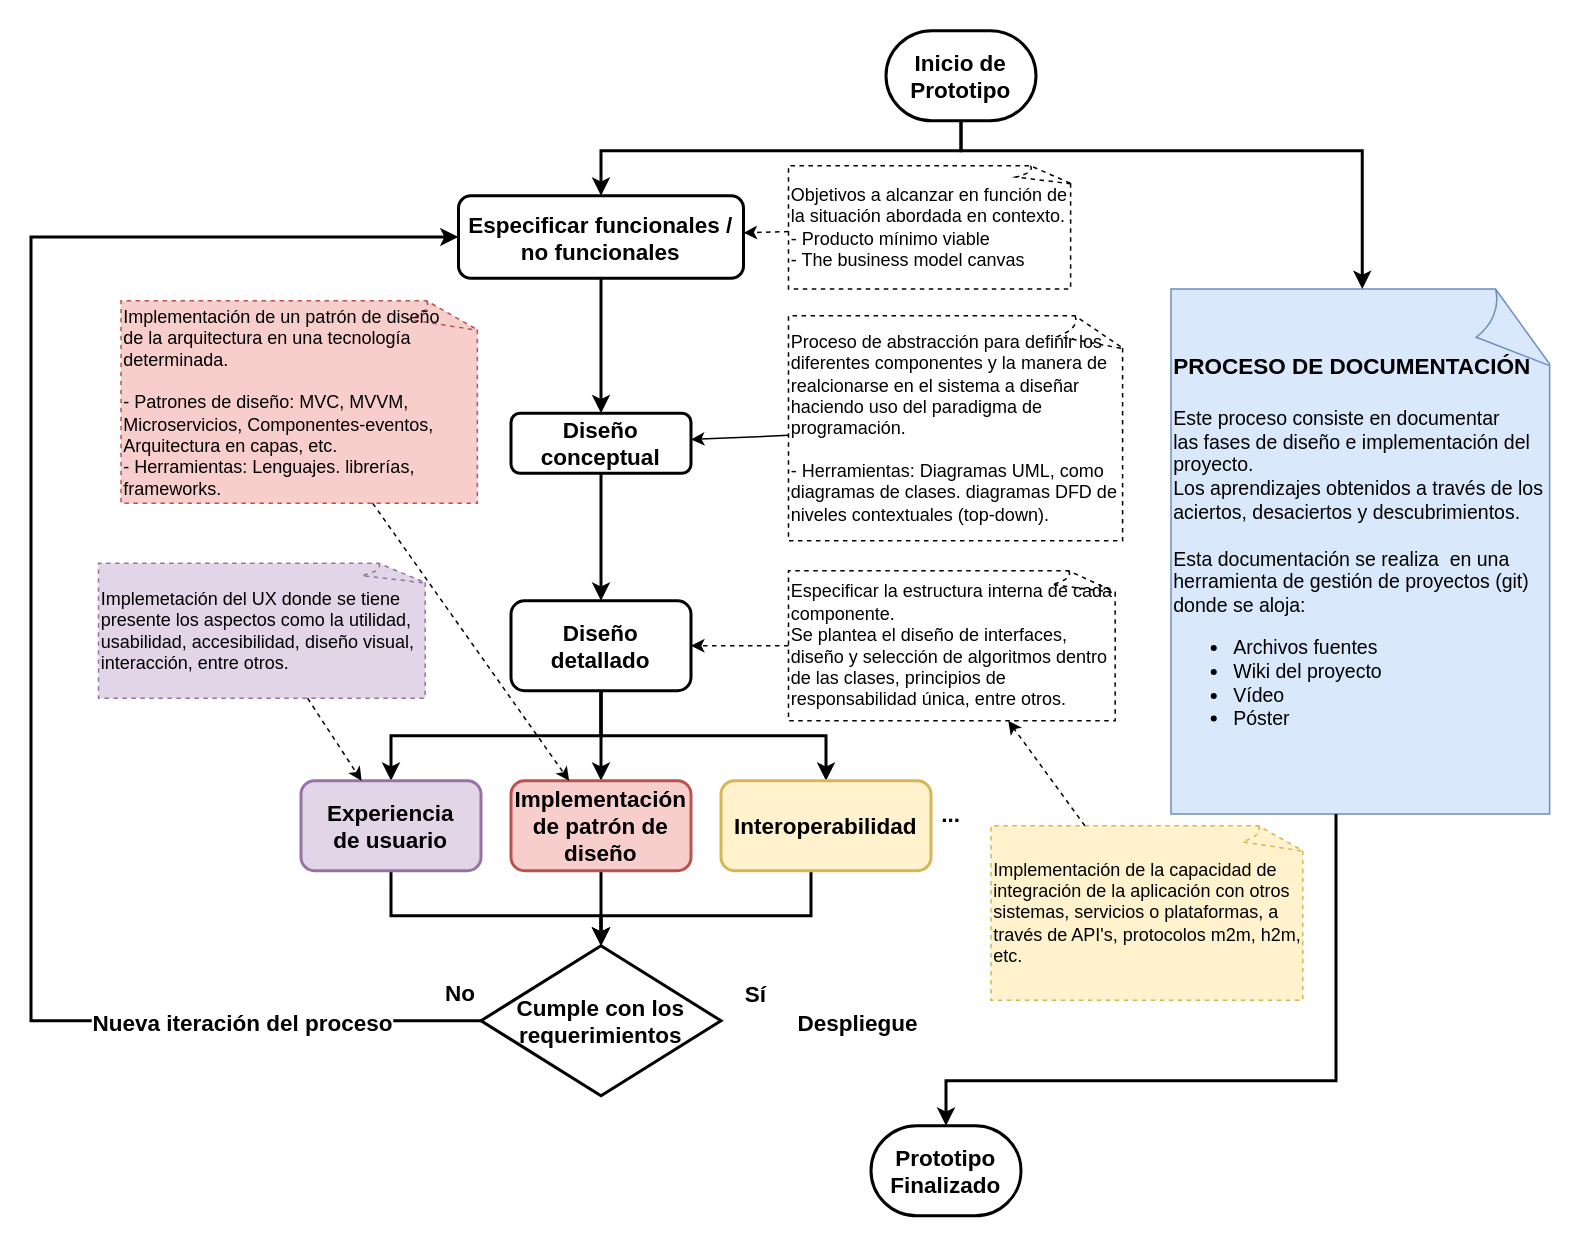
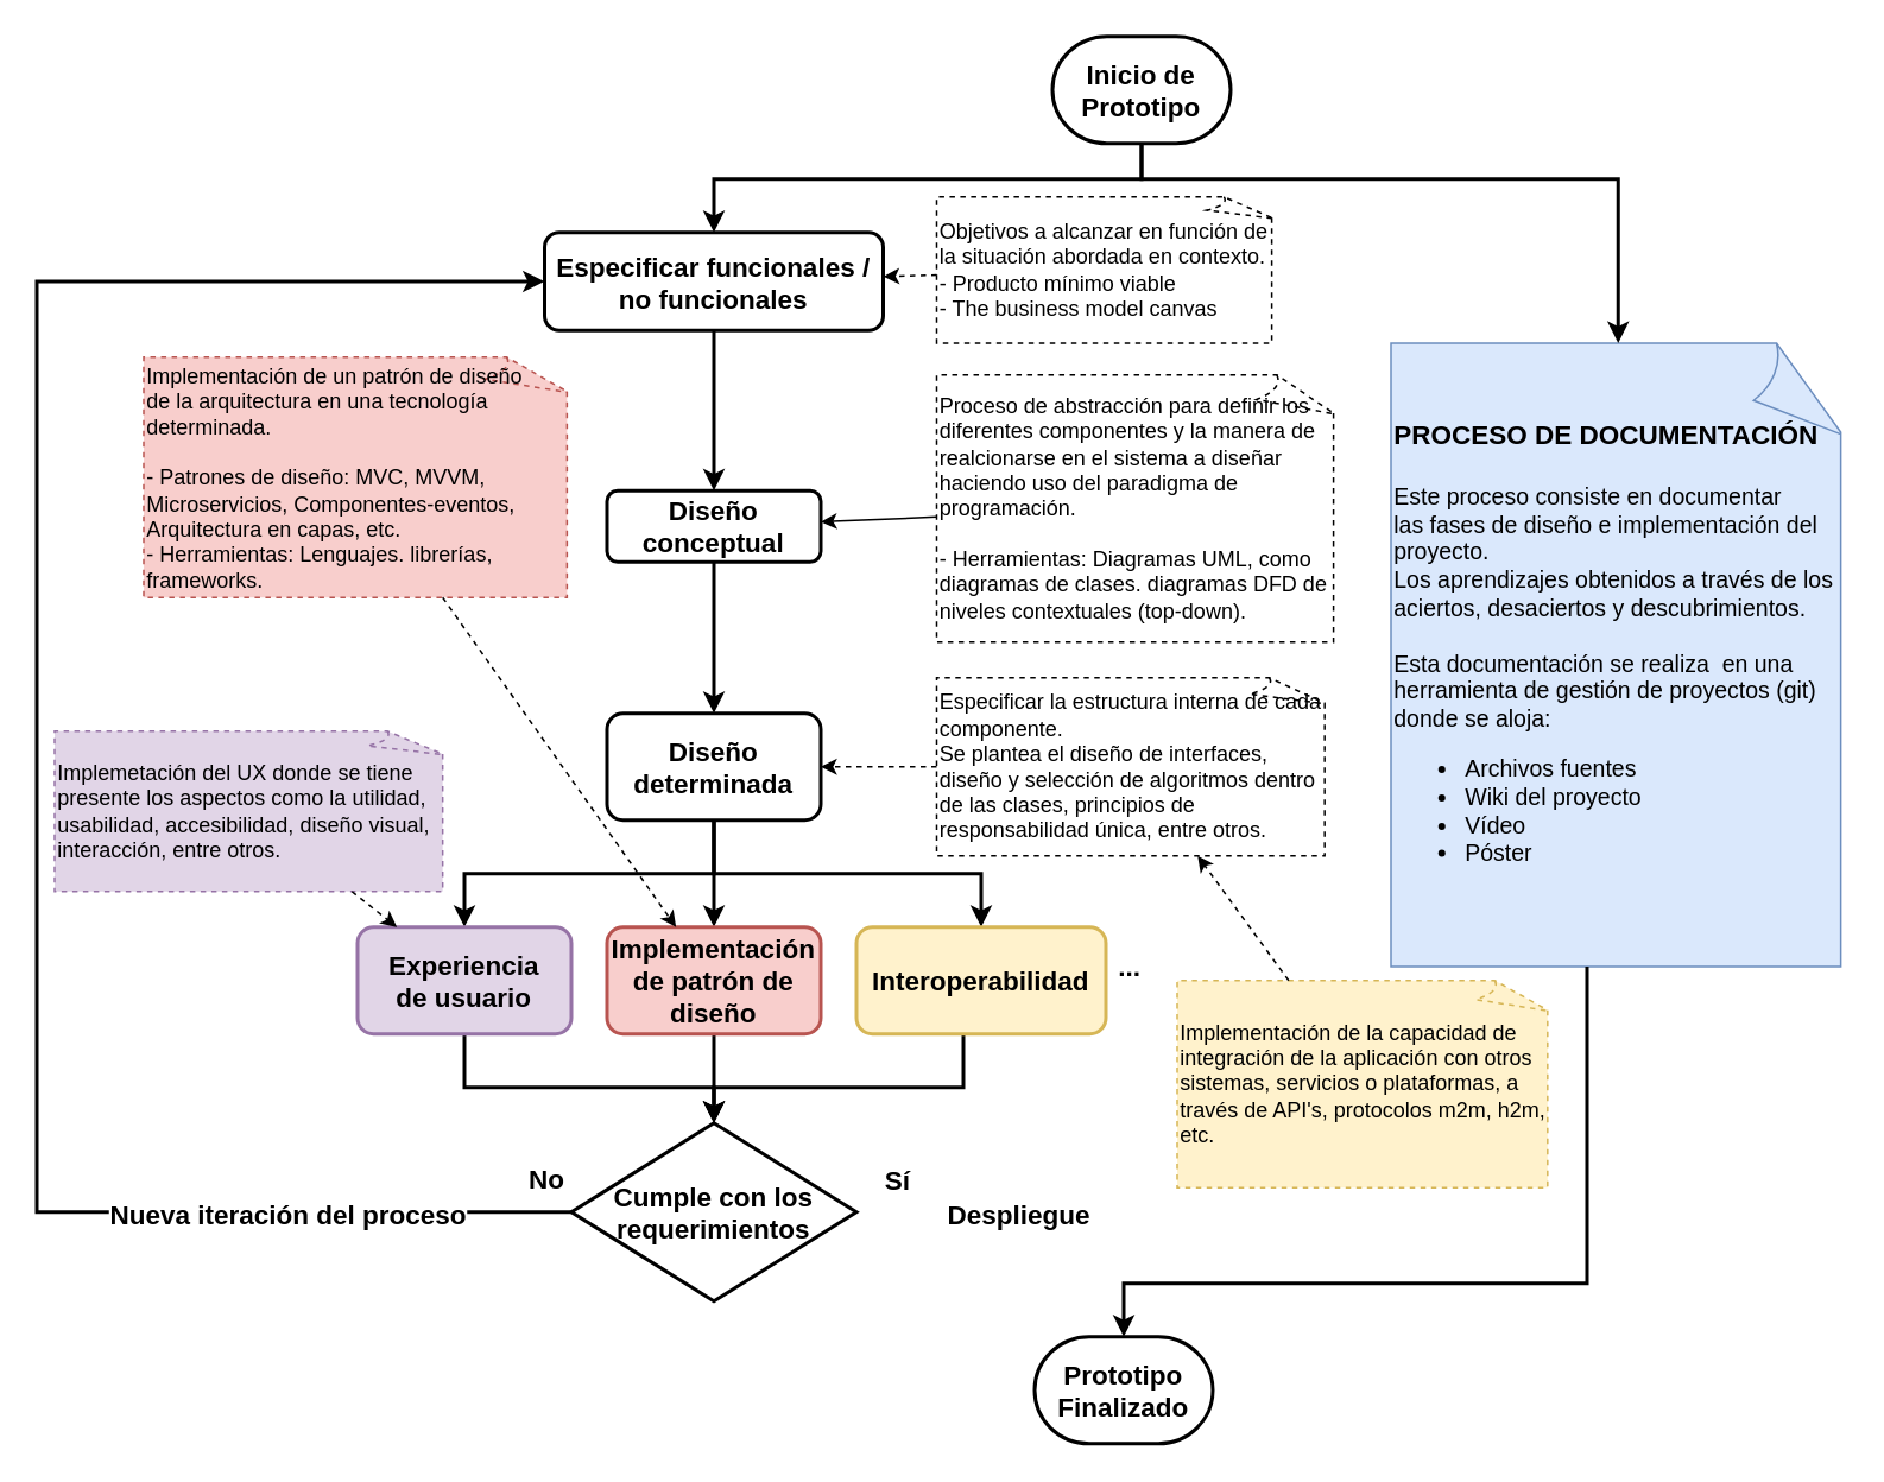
  <mxCell id="0" />
  <mxCell id="1" parent="0" />
  <mxCell id="2" style="edgeStyle=orthogonalEdgeStyle;rounded=0;orthogonalLoop=1;jettySize=auto;html=1;entryX=0.5;entryY=0;entryDx=0;entryDy=0;exitX=0.5;exitY=1;exitDx=0;exitDy=0;exitPerimeter=0;strokeWidth=2;" parent="1" source="26" target="4" edge="1"><mxGeometry relative="1" as="geometry"><Array as="points"><mxPoint x="640" y="100" /><mxPoint x="400" y="100" /></Array></mxGeometry></mxCell>
  <mxCell id="3" style="edgeStyle=orthogonalEdgeStyle;rounded=0;orthogonalLoop=1;jettySize=auto;html=1;exitX=0.5;exitY=1;exitDx=0;exitDy=0;entryX=0.5;entryY=0;entryDx=0;entryDy=0;strokeWidth=2;" parent="1" source="4" target="6" edge="1"><mxGeometry relative="1" as="geometry" /></mxCell>
  <mxCell id="4" value="Especificar funcionales / no funcionales" style="rounded=1;whiteSpace=wrap;html=1;fontSize=15;fontStyle=1;strokeWidth=2;" parent="1" vertex="1"><mxGeometry x="305" y="130" width="190" height="55" as="geometry" /></mxCell>
  <mxCell id="5" style="edgeStyle=orthogonalEdgeStyle;rounded=0;orthogonalLoop=1;jettySize=auto;html=1;exitX=0.5;exitY=1;exitDx=0;exitDy=0;entryX=0.5;entryY=0;entryDx=0;entryDy=0;strokeWidth=2;" parent="1" source="6" target="10" edge="1"><mxGeometry relative="1" as="geometry"><mxPoint x="400" y="300" as="targetPoint" /></mxGeometry></mxCell>
  <mxCell id="6" value="Diseño conceptual" style="rounded=1;whiteSpace=wrap;html=1;fontSize=15;fontStyle=1;strokeWidth=2;" parent="1" vertex="1"><mxGeometry x="340" y="275" width="120" height="40" as="geometry" /></mxCell>
  <mxCell id="7" style="edgeStyle=orthogonalEdgeStyle;rounded=0;orthogonalLoop=1;jettySize=auto;html=1;entryX=0.5;entryY=0;entryDx=0;entryDy=0;strokeWidth=2;" parent="1" source="10" target="14" edge="1"><mxGeometry relative="1" as="geometry" /></mxCell>
  <mxCell id="8" style="edgeStyle=orthogonalEdgeStyle;rounded=0;orthogonalLoop=1;jettySize=auto;html=1;entryX=0.5;entryY=0;entryDx=0;entryDy=0;strokeWidth=2;" parent="1" source="10" target="18" edge="1"><mxGeometry relative="1" as="geometry"><Array as="points"><mxPoint x="400" y="490" /><mxPoint x="550" y="490" /></Array></mxGeometry></mxCell>
  <mxCell id="9" style="edgeStyle=orthogonalEdgeStyle;rounded=0;orthogonalLoop=1;jettySize=auto;html=1;exitX=0.5;exitY=1;exitDx=0;exitDy=0;strokeWidth=2;" parent="1" source="10" target="16" edge="1"><mxGeometry relative="1" as="geometry"><Array as="points"><mxPoint x="400" y="490" /><mxPoint x="260" y="490" /></Array></mxGeometry></mxCell>
- <mxCell id="10" value="Diseño detallado" style="rounded=1;whiteSpace=wrap;html=1;fontSize=15;fontStyle=1;strokeWidth=2;" parent="1" vertex="1"><mxGeometry x="340" y="400" width="120" height="60" as="geometry" /></mxCell>
+ <mxCell id="10" value="Diseño determinada" style="rounded=1;whiteSpace=wrap;html=1;fontSize=15;fontStyle=1;strokeWidth=2;" parent="1" vertex="1"><mxGeometry x="340" y="400" width="120" height="60" as="geometry" /></mxCell>
  <mxCell id="11" style="edgeStyle=orthogonalEdgeStyle;rounded=0;orthogonalLoop=1;jettySize=auto;html=1;entryX=0;entryY=0.5;entryDx=0;entryDy=0;exitX=0;exitY=0.5;exitDx=0;exitDy=0;strokeWidth=2;" parent="1" source="36" target="4" edge="1"><mxGeometry relative="1" as="geometry"><Array as="points"><mxPoint x="20" y="680" /><mxPoint x="20" y="158" /></Array><mxPoint x="340" y="650" as="sourcePoint" /><mxPoint x="270" y="180" as="targetPoint" /></mxGeometry></mxCell>
  <mxCell id="12" value="Nueva iteración del proceso" style="edgeLabel;html=1;align=center;verticalAlign=middle;resizable=0;points=[];fontStyle=1;fontSize=15;" parent="11" vertex="1" connectable="0"><mxGeometry x="-0.8" y="3" relative="1" as="geometry"><mxPoint x="-49" y="-3" as="offset" /></mxGeometry></mxCell>
  <mxCell id="13" style="edgeStyle=orthogonalEdgeStyle;rounded=0;orthogonalLoop=1;jettySize=auto;html=1;entryX=0.5;entryY=0;entryDx=0;entryDy=0;strokeWidth=2;" parent="1" source="14" edge="1"><mxGeometry relative="1" as="geometry"><mxPoint x="400" y="630" as="targetPoint" /></mxGeometry></mxCell>
  <mxCell id="14" value="Implementación de patrón de diseño" style="rounded=1;whiteSpace=wrap;html=1;fillColor=#f8cecc;strokeColor=#b85450;fontSize=15;fontStyle=1;strokeWidth=2;" parent="1" vertex="1"><mxGeometry x="340" y="520" width="120" height="60" as="geometry" /></mxCell>
  <mxCell id="15" style="edgeStyle=orthogonalEdgeStyle;rounded=0;orthogonalLoop=1;jettySize=auto;html=1;exitX=0.5;exitY=1;exitDx=0;exitDy=0;entryX=0.5;entryY=0;entryDx=0;entryDy=0;strokeWidth=2;" parent="1" source="16" edge="1"><mxGeometry relative="1" as="geometry"><Array as="points"><mxPoint x="260" y="610" /><mxPoint x="400" y="610" /></Array><mxPoint x="400" y="630" as="targetPoint" /></mxGeometry></mxCell>
  <mxCell id="16" value="Experiencia&lt;div&gt;de usuario&lt;/div&gt;" style="rounded=1;whiteSpace=wrap;html=1;fillColor=#e1d5e7;strokeColor=#9673a6;fontSize=15;fontStyle=1;strokeWidth=2;" parent="1" vertex="1"><mxGeometry x="200" y="520" width="120" height="60" as="geometry" /></mxCell>
  <mxCell id="17" style="edgeStyle=orthogonalEdgeStyle;rounded=0;orthogonalLoop=1;jettySize=auto;html=1;entryX=0.5;entryY=0;entryDx=0;entryDy=0;strokeWidth=2;" parent="1" source="18" edge="1"><mxGeometry relative="1" as="geometry"><Array as="points"><mxPoint x="540" y="610" /><mxPoint x="400" y="610" /></Array><mxPoint x="400" y="630" as="targetPoint" /></mxGeometry></mxCell>
  <mxCell id="18" value="Interoperabilidad" style="rounded=1;whiteSpace=wrap;html=1;fillColor=#fff2cc;strokeColor=#d6b656;fontSize=15;fontStyle=1;strokeWidth=2;" parent="1" vertex="1"><mxGeometry x="480" y="520" width="140" height="60" as="geometry" /></mxCell>
  <mxCell id="19" value="Implementación de la capacidad de integración de la aplicación con otros sistemas, servicios o plataformas, a través de API's, protocolos m2m, h2m, etc." style="whiteSpace=wrap;html=1;shape=mxgraph.basic.document;align=left;dashed=1;fillColor=#fff2cc;strokeColor=#d6b656;" parent="1" vertex="1"><mxGeometry x="660" y="550" width="210" height="116.25" as="geometry" /></mxCell>
  <mxCell id="20" value="" style="endArrow=classic;html=1;rounded=0;dashed=1;" parent="1" source="19" target="31" edge="1"><mxGeometry width="50" height="50" relative="1" as="geometry"><mxPoint x="320" y="500" as="sourcePoint" /><mxPoint x="370" y="450" as="targetPoint" /></mxGeometry></mxCell>
- <mxCell id="21" value="Implemetación del UX donde se tiene presente los aspectos como la utilidad, usabilidad, accesibilidad, diseño visual, interacción, entre otros." style="whiteSpace=wrap;html=1;shape=mxgraph.basic.document;align=left;dashed=1;fillColor=#e1d5e7;strokeColor=#9673a6;" parent="1" vertex="1"><mxGeometry x="65" y="375" width="220" height="90" as="geometry" /></mxCell>
+ <mxCell id="21" value="Implemetación del UX donde se tiene presente los aspectos como la utilidad, usabilidad, accesibilidad, diseño visual, interacción, entre otros." style="whiteSpace=wrap;html=1;shape=mxgraph.basic.document;align=left;dashed=1;fillColor=#e1d5e7;strokeColor=#9673a6;" parent="1" vertex="1"><mxGeometry x="30" y="410" width="220" height="90" as="geometry" /></mxCell>
  <mxCell id="22" value="" style="endArrow=classic;html=1;rounded=0;dashed=1;" parent="1" source="21" target="16" edge="1"><mxGeometry width="50" height="50" relative="1" as="geometry"><mxPoint x="320" y="500" as="sourcePoint" /><mxPoint x="370" y="450" as="targetPoint" /></mxGeometry></mxCell>
  <mxCell id="23" value="&lt;div&gt;Implementación de un patrón de diseño&amp;nbsp;&lt;/div&gt;&lt;div&gt;de la arquitectura en una tecnología determinada.&lt;/div&gt;&lt;div&gt;&lt;br&gt;&lt;/div&gt;&lt;div&gt;- Patrones de diseño: MVC, MVVM, Microservicios, Componentes-eventos, Arquitectura en capas, etc.&lt;/div&gt;- Herramientas: Lenguajes. librerías, frameworks." style="whiteSpace=wrap;html=1;shape=mxgraph.basic.document;align=left;dashed=1;fillColor=#f8cecc;strokeColor=#b85450;" parent="1" vertex="1"><mxGeometry x="80" y="200" width="240" height="135" as="geometry" /></mxCell>
  <mxCell id="24" value="" style="endArrow=classic;html=1;rounded=0;dashed=1;" parent="1" source="23" target="14" edge="1"><mxGeometry width="50" height="50" relative="1" as="geometry"><mxPoint x="690" y="522" as="sourcePoint" /><mxPoint x="650" y="537" as="targetPoint" /></mxGeometry></mxCell>
  <mxCell id="25" value="Prototipo&lt;br style=&quot;font-size: 15px;&quot;&gt;Finalizado" style="strokeWidth=2;html=1;shape=mxgraph.flowchart.terminator;whiteSpace=wrap;fontStyle=1;fontSize=15;" parent="1" vertex="1"><mxGeometry x="580" y="750" width="100" height="60" as="geometry" /></mxCell>
  <mxCell id="26" value="Inicio de&lt;div&gt;Prototipo&lt;br&gt;&lt;/div&gt;" style="strokeWidth=2;html=1;shape=mxgraph.flowchart.terminator;whiteSpace=wrap;fontStyle=1;fontSize=15;" parent="1" vertex="1"><mxGeometry x="590" y="20" width="100" height="60" as="geometry" /></mxCell>
  <mxCell id="27" value="&lt;div&gt;&lt;span style=&quot;background-color: initial;&quot;&gt;Objetivos a alcanzar en función de la situación abordada en contexto&lt;/span&gt;&lt;span style=&quot;background-color: initial;&quot;&gt;.&lt;/span&gt;&lt;/div&gt;&lt;div&gt;&lt;span style=&quot;background-color: initial;&quot;&gt;- Producto mínimo viable&lt;/span&gt;&lt;br&gt;&lt;/div&gt;&lt;div&gt;- The business model canvas&lt;/div&gt;" style="whiteSpace=wrap;html=1;shape=mxgraph.basic.document;align=left;dashed=1;" parent="1" vertex="1"><mxGeometry x="525" y="110" width="190" height="82.19" as="geometry" /></mxCell>
  <mxCell id="28" value="" style="endArrow=classic;html=1;rounded=0;dashed=1;" parent="1" source="27" target="4" edge="1"><mxGeometry width="50" height="50" relative="1" as="geometry"><mxPoint x="690" y="601" as="sourcePoint" /><mxPoint x="650" y="584" as="targetPoint" /></mxGeometry></mxCell>
  <mxCell id="29" value="&lt;div&gt;Proceso de abstracción para definir los diferentes componentes y la manera de realcionarse en el sistema a diseñar haciendo uso del paradigma de programación.&lt;/div&gt;&lt;div&gt;&lt;br&gt;&lt;/div&gt;&lt;div&gt;- Herramientas: Diagramas UML, como diagramas de clases. diagramas DFD de niveles contextuales (top-down)&lt;span style=&quot;background-color: initial;&quot;&gt;.&lt;/span&gt;&lt;/div&gt;" style="whiteSpace=wrap;html=1;shape=mxgraph.basic.document;align=left;dashed=1;" parent="1" vertex="1"><mxGeometry x="525" y="210" width="225" height="150" as="geometry" /></mxCell>
  <mxCell id="30" value="" style="endArrow=classic;html=1;rounded=0;dashed=0;" parent="1" source="29" target="6" edge="1"><mxGeometry width="50" height="50" relative="1" as="geometry"><mxPoint x="550" y="192" as="sourcePoint" /><mxPoint x="505" y="193" as="targetPoint" /></mxGeometry></mxCell>
  <mxCell id="31" value="Especificar la estructura interna de cada componente.&lt;div&gt;Se plantea el diseño de interfaces, diseño y selección de algoritmos dentro de las clases, principios de responsabilidad única, entre otros.&lt;/div&gt;" style="whiteSpace=wrap;html=1;shape=mxgraph.basic.document;align=left;dashed=1;" parent="1" vertex="1"><mxGeometry x="525" y="380" width="220" height="100" as="geometry" /></mxCell>
  <mxCell id="32" value="" style="endArrow=classic;html=1;rounded=0;dashed=1;" parent="1" source="31" target="10" edge="1"><mxGeometry width="50" height="50" relative="1" as="geometry"><mxPoint x="540" y="355" as="sourcePoint" /><mxPoint x="470" y="360" as="targetPoint" /></mxGeometry></mxCell>
  <mxCell id="33" value="&lt;div style=&quot;&quot;&gt;&lt;b style=&quot;font-size: 15px; text-wrap: nowrap; background-color: initial;&quot;&gt;PROCESO DE DOCUMENTACIÓN&lt;/b&gt;&lt;/div&gt;&lt;div style=&quot;&quot;&gt;&lt;span style=&quot;font-size: 15px; text-wrap: nowrap;&quot;&gt;&lt;br&gt;&lt;/span&gt;&lt;/div&gt;&lt;span style=&quot;text-wrap: nowrap; font-size: 13px;&quot;&gt;&lt;font style=&quot;font-size: 13px;&quot;&gt;&lt;div style=&quot;&quot;&gt;&lt;span style=&quot;background-color: initial;&quot;&gt;Este proceso consiste en &lt;/span&gt;&lt;span style=&quot;background-color: initial;&quot;&gt;documentar&lt;/span&gt;&lt;/div&gt;&lt;div style=&quot;&quot;&gt;&lt;span style=&quot;background-color: initial;&quot;&gt;las fases de diseño &lt;/span&gt;&lt;span style=&quot;background-color: initial;&quot;&gt;e implementación del&amp;nbsp;&lt;/span&gt;&lt;/div&gt;&lt;div style=&quot;&quot;&gt;&lt;span style=&quot;background-color: initial;&quot;&gt;proyecto.&lt;/span&gt;&lt;/div&gt;&lt;/font&gt;&lt;/span&gt;&lt;div style=&quot;text-wrap: nowrap; font-size: 13px;&quot;&gt;&lt;font style=&quot;font-size: 13px;&quot;&gt;Los aprendizajes obtenidos a través de los&lt;/font&gt;&lt;/div&gt;&lt;div style=&quot;text-wrap: nowrap; font-size: 13px;&quot;&gt;&lt;font style=&quot;font-size: 13px;&quot;&gt;aciertos, desaciertos y descubrimientos.&lt;/font&gt;&lt;/div&gt;&lt;div style=&quot;text-wrap: nowrap; font-size: 13px;&quot;&gt;&lt;font style=&quot;font-size: 13px;&quot;&gt;&lt;br&gt;&lt;/font&gt;&lt;/div&gt;&lt;div style=&quot;text-wrap: nowrap; font-size: 13px;&quot;&gt;&lt;font style=&quot;font-size: 13px;&quot;&gt;Esta documentación se realiza&amp;nbsp; en una&lt;/font&gt;&lt;/div&gt;&lt;div style=&quot;text-wrap: nowrap; font-size: 13px;&quot;&gt;&lt;font style=&quot;font-size: 13px;&quot;&gt;herramienta de gestión de proyectos (git)&lt;/font&gt;&lt;/div&gt;&lt;div style=&quot;text-wrap: nowrap; font-size: 13px;&quot;&gt;&lt;font style=&quot;font-size: 13px;&quot;&gt;donde se aloja:&lt;/font&gt;&lt;/div&gt;&lt;div style=&quot;text-wrap: nowrap; font-size: 13px;&quot;&gt;&lt;ul style=&quot;&quot;&gt;&lt;li style=&quot;&quot;&gt;&lt;font style=&quot;font-size: 13px;&quot;&gt;&lt;span style=&quot;background-color: initial;&quot;&gt;Archivos fuentes&lt;/span&gt;&lt;br&gt;&lt;/font&gt;&lt;/li&gt;&lt;li style=&quot;&quot;&gt;&lt;font style=&quot;font-size: 13px;&quot;&gt;Wiki del proyecto&lt;/font&gt;&lt;/li&gt;&lt;li style=&quot;&quot;&gt;&lt;font style=&quot;font-size: 13px;&quot;&gt;Vídeo&lt;/font&gt;&lt;/li&gt;&lt;li style=&quot;&quot;&gt;&lt;font style=&quot;font-size: 13px;&quot;&gt;Póster&lt;/font&gt;&lt;/li&gt;&lt;/ul&gt;&lt;/div&gt;" style="html=1;shape=mxgraph.basic.document;align=left;whiteSpace=wrap;fillColor=#dae8fc;strokeColor=#6c8ebf;" parent="1" vertex="1"><mxGeometry x="780" y="192.19" width="255" height="350" as="geometry" /></mxCell>
  <mxCell id="34" style="edgeStyle=orthogonalEdgeStyle;rounded=0;orthogonalLoop=1;jettySize=auto;html=1;entryX=0.5;entryY=0;entryDx=0;entryDy=0;entryPerimeter=0;strokeWidth=2;" parent="1" source="33" target="25" edge="1"><mxGeometry relative="1" as="geometry"><Array as="points"><mxPoint x="890" y="720" /><mxPoint x="630" y="720" /></Array></mxGeometry></mxCell>
  <mxCell id="35" style="edgeStyle=orthogonalEdgeStyle;rounded=0;orthogonalLoop=1;jettySize=auto;html=1;exitX=0.5;exitY=1;exitDx=0;exitDy=0;exitPerimeter=0;entryX=0.5;entryY=0;entryDx=0;entryDy=0;entryPerimeter=0;strokeWidth=2;" parent="1" source="26" target="33" edge="1"><mxGeometry relative="1" as="geometry"><Array as="points"><mxPoint x="640" y="100" /><mxPoint x="908" y="100" /></Array></mxGeometry></mxCell>
  <mxCell id="36" value="&lt;font style=&quot;font-size: 15px;&quot;&gt;&lt;b&gt;Cumple con los requerimientos&lt;/b&gt;&lt;/font&gt;" style="rhombus;whiteSpace=wrap;html=1;strokeWidth=2;" vertex="1" parent="1"><mxGeometry x="320" y="630" width="160" height="100" as="geometry" /></mxCell>
  <mxCell id="37" value="Sí" style="edgeLabel;html=1;align=center;verticalAlign=middle;resizable=0;points=[];fontStyle=1;fontSize=15;" vertex="1" connectable="0" parent="1"><mxGeometry x="490" y="660" as="geometry"><mxPoint x="12" y="1" as="offset" /></mxGeometry></mxCell>
  <mxCell id="38" value="No" style="edgeLabel;html=1;align=center;verticalAlign=middle;resizable=0;points=[];fontStyle=1;fontSize=15;" vertex="1" connectable="0" parent="1"><mxGeometry x="305" y="660" as="geometry" /></mxCell>
  <mxCell id="39" value="..." style="edgeLabel;html=1;align=center;verticalAlign=middle;resizable=0;points=[];fontStyle=1;fontSize=15;" vertex="1" connectable="0" parent="1"><mxGeometry x="620" y="540" as="geometry"><mxPoint x="12" y="1" as="offset" /></mxGeometry></mxCell>
  <mxCell id="40" value="Despliegue" style="edgeLabel;html=1;align=center;verticalAlign=middle;resizable=0;points=[];fontStyle=1;fontSize=15;" vertex="1" connectable="0" parent="1"><mxGeometry x="570" y="680" as="geometry" /></mxCell>
